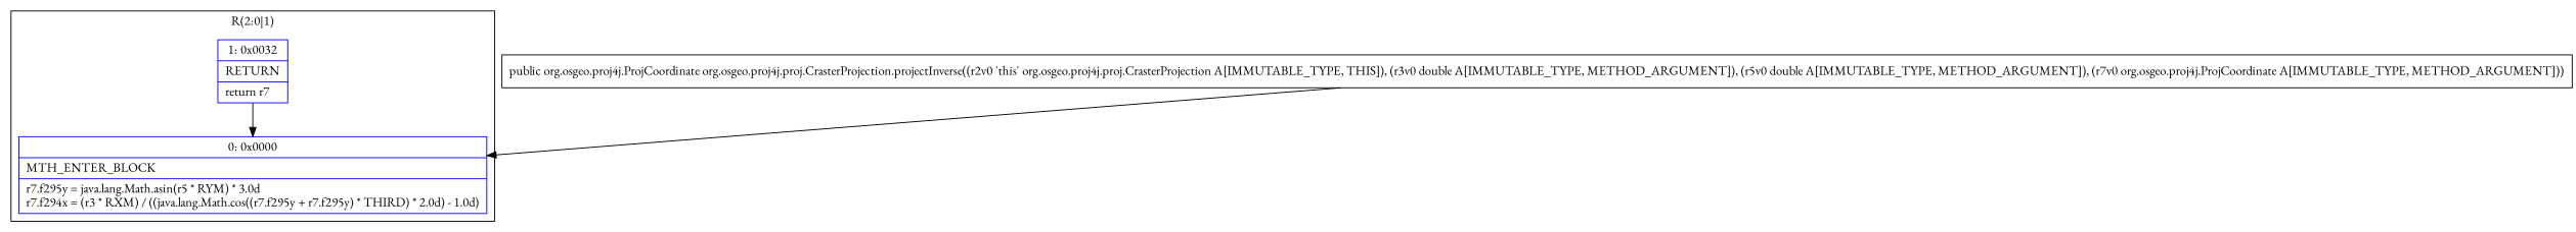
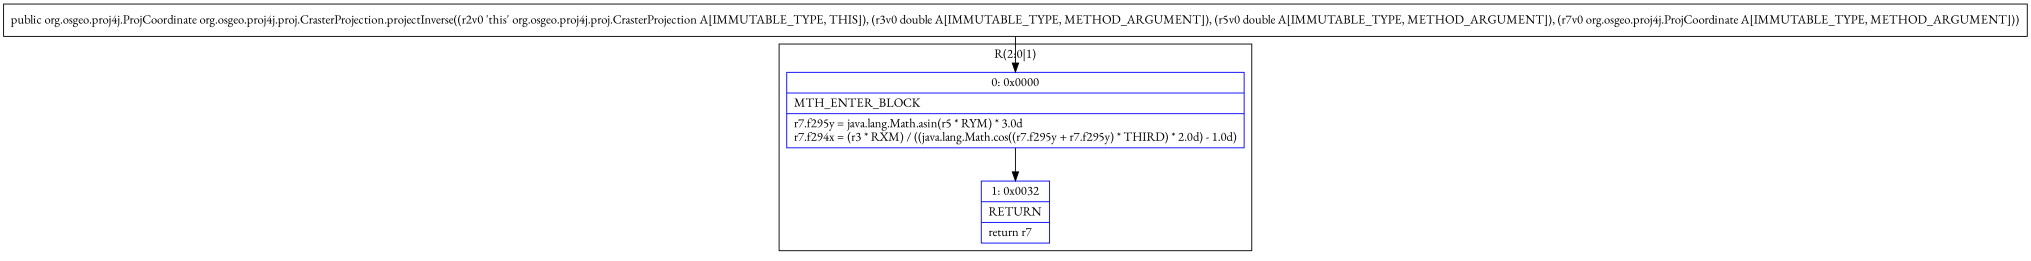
  digraph {
    fontname="EB Garamond"
    node [color=blue shape=record fontname="EB Garamond"]
    edge [fontname="EB Garamond"]
    n1 [label="{0\:\ 0x0000|MTH_ENTER_BLOCK\l|r7.f295y = java.lang.Math.asin(r5 * RYM) * 3.0d\lr7.f294x = (r3 * RXM) \/ ((java.lang.Math.cos((r7.f295y + r7.f295y) * THIRD) * 2.0d) \- 1.0d)\l}"]
    n2 [label="{1\:\ 0x0032|RETURN\l|return r7\l}"]
    n3 [label="{public org.osgeo.proj4j.ProjCoordinate org.osgeo.proj4j.proj.CrasterProjection.projectInverse((r2v0 'this' org.osgeo.proj4j.proj.CrasterProjection A[IMMUTABLE_TYPE, THIS]), (r3v0 double A[IMMUTABLE_TYPE, METHOD_ARGUMENT]), (r5v0 double A[IMMUTABLE_TYPE, METHOD_ARGUMENT]), (r7v0 org.osgeo.proj4j.ProjCoordinate A[IMMUTABLE_TYPE, METHOD_ARGUMENT])) }" color=""]
    subgraph cluster_1 {
      label="R(2:0|1)"
      n1
      n2
    }
-   n2 -> n1
+   n1 -> n2
    n3 -> n1
  }
